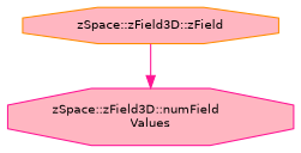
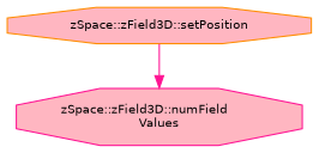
  digraph {
    rankdir=TB
    node [fillcolor=lightpink fontname=Helvetica fontsize=10 shape=octagon style=filled]
-   n1 [color=darkorange fontcolor=black height=0.2 label="zSpace::zField3D::zField" width=0.4]
+   n1 [color=darkorange fontcolor=black height=0.2 label="zSpace::zField3D::setPosition" width=0.4]
    n2 [color=deeppink height=0.2 label="zSpace::zField3D::numField\lValues" width=0.4]
    n1 -> n2 [color=deeppink fontname=Helvetica fontsize=10 labelfontname=Helvetica labelfontsize=10 style=solid]
  }
